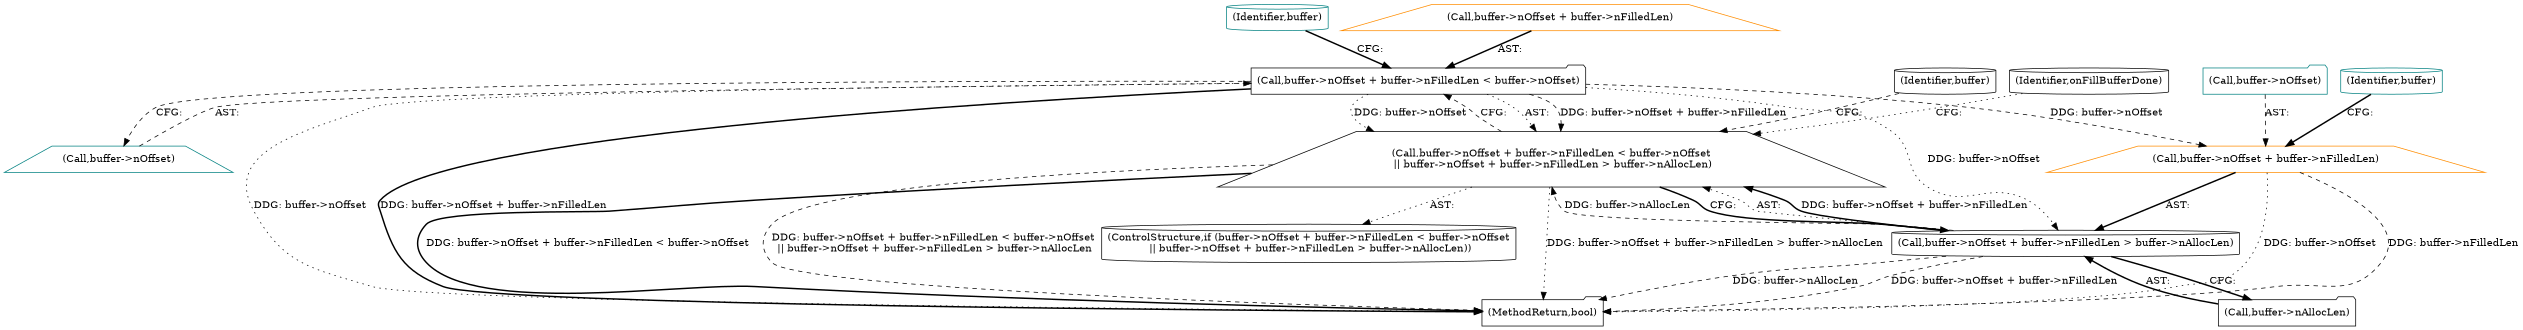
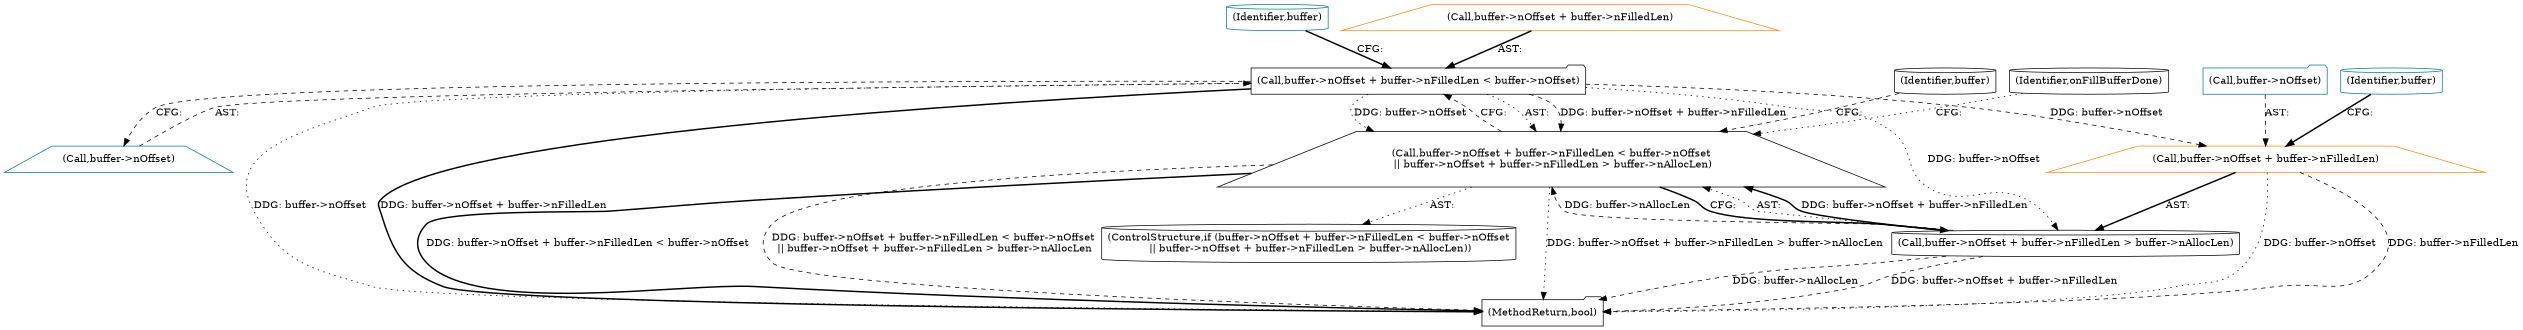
  digraph {
    node [color=black shape=cylinder]
    edge [style=dashed]
    n1 [label="(Call,buffer->nOffset + buffer->nFilledLen < buffer->nOffset)" shape=folder]
    n2 [label="(Call,buffer->nOffset + buffer->nFilledLen < buffer->nOffset\n || buffer->nOffset + buffer->nFilledLen > buffer->nAllocLen)" shape=trapezium]
    n3 [label="(Call,buffer->nOffset + buffer->nFilledLen > buffer->nAllocLen)"]
    n4 [color=darkorange label="(Call,buffer->nOffset + buffer->nFilledLen)" shape=trapezium]
    n5 [label="(MethodReturn,bool)" shape=folder]
    n6 [color=teal label="(Call,buffer->nOffset)" shape=trapezium]
    n7 [label="(ControlStructure,if (buffer->nOffset + buffer->nFilledLen < buffer->nOffset\n || buffer->nOffset + buffer->nFilledLen > buffer->nAllocLen))"]
-   n8 [label="(Call,buffer->nAllocLen)" shape=folder]
    n9 [color=teal label="(Identifier,buffer)"]
    n10 [color=teal label="(Identifier,buffer)"]
    n11 [label="(Identifier,buffer)"]
    n12 [color=teal label="(Call,buffer->nOffset)" shape=folder]
    n13 [color=darkorange label="(Call,buffer->nOffset + buffer->nFilledLen)" shape=trapezium]
    n14 [label="(Identifier,onFillBufferDone)"]
    n1 -> n2 [label="AST: " style=dotted]
    n1 -> n2 [label="DDG: buffer->nOffset + buffer->nFilledLen"]
    n1 -> n2 [label="DDG: buffer->nOffset" style=dotted]
    n1 -> n3 [label="DDG: buffer->nOffset" style=dotted]
    n1 -> n4 [label="DDG: buffer->nOffset"]
    n1 -> n5 [label="DDG: buffer->nOffset" style=dotted]
    n1 -> n5 [label="DDG: buffer->nOffset + buffer->nFilledLen" style=bold]
    n1 -> n6 [label="CFG: "]
    n2 -> n1 [label="CFG: "]
    n2 -> n3 [label="CFG: " style=bold]
    n2 -> n5 [label="DDG: buffer->nOffset + buffer->nFilledLen < buffer->nOffset" style=bold]
    n2 -> n5 [label="DDG: buffer->nOffset + buffer->nFilledLen > buffer->nAllocLen" style=dotted]
    n2 -> n5 [label="DDG: buffer->nOffset + buffer->nFilledLen < buffer->nOffset\n || buffer->nOffset + buffer->nFilledLen > buffer->nAllocLen"]
    n2 -> n7 [label="AST: " style=dotted]
    n3 -> n2 [label="AST: " style=dotted]
    n3 -> n2 [label="DDG: buffer->nOffset + buffer->nFilledLen" style=bold]
    n3 -> n2 [label="DDG: buffer->nAllocLen"]
    n3 -> n5 [label="DDG: buffer->nAllocLen"]
    n3 -> n5 [label="DDG: buffer->nOffset + buffer->nFilledLen"]
-   n3 -> n8 [label="CFG: " style=bold]
    n4 -> n3 [label="AST: " style=bold]
    n4 -> n5 [label="DDG: buffer->nFilledLen"]
    n4 -> n5 [label="DDG: buffer->nOffset" style=dotted]
    n6 -> n1 [label="AST: "]
-   n8 -> n3 [label="AST: " style=bold]
    n9 -> n4 [label="CFG: " style=bold]
    n10 -> n1 [label="CFG: " style=bold]
    n11 -> n2 [label="CFG: "]
    n12 -> n4 [label="AST: "]
    n13 -> n1 [label="AST: " style=bold]
    n14 -> n2 [label="CFG: " style=dotted]
  }
